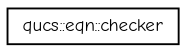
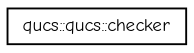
  digraph {
    rankdir=LR
    fontname="Comic Neue"
-   n1 [color=black fillcolor=white fontname="Comic Neue" fontsize=10 height=0.2 label="qucs::eqn::checker" shape=record style=filled width=0.4]
+   n1 [color=black fillcolor=white fontname="Comic Neue" fontsize=10 height=0.2 label="qucs::qucs::checker" shape=record style=filled width=0.4]
  }
